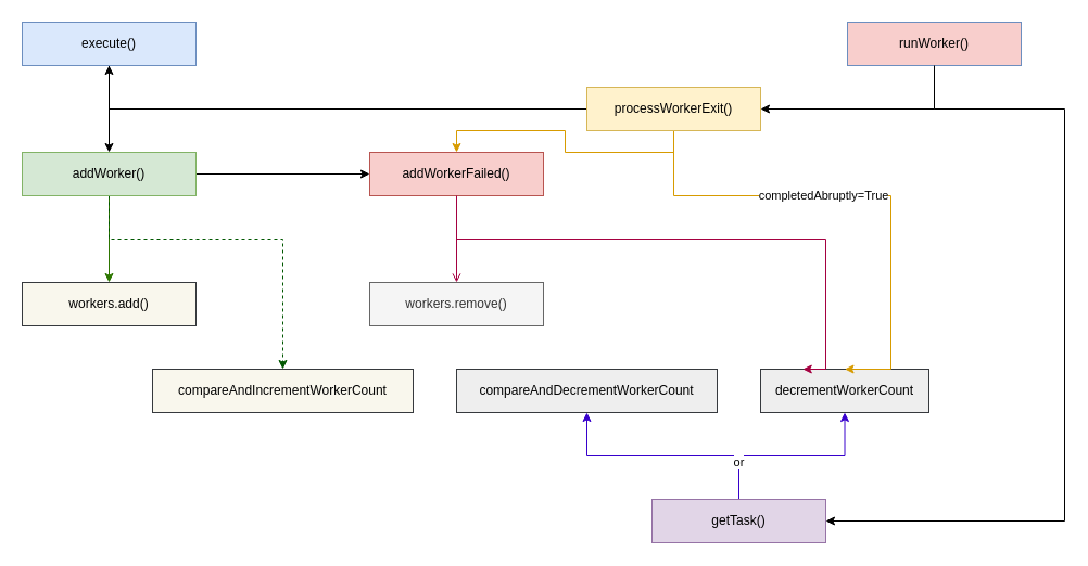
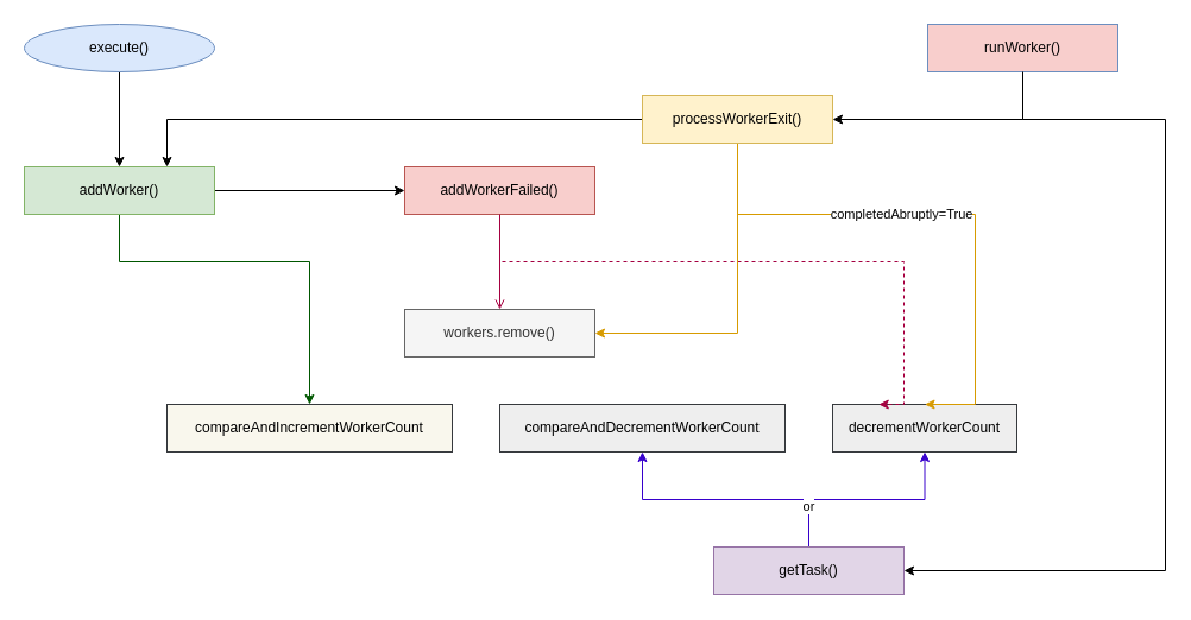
  <mxCell id="0" />
  <mxCell id="1" parent="0" />
  <mxCell id="2" value="compareAndIncrementWorkerCount" style="rounded=0;whiteSpace=wrap;html=1;fillColor=#f9f7ed;strokeColor=#36393d;" vertex="1" parent="1"><mxGeometry x="140" y="340" width="240" height="40" as="geometry" /></mxCell>
  <mxCell id="3" value="compareAndDecrementWorkerCount" style="rounded=0;whiteSpace=wrap;html=1;fillColor=#eeeeee;strokeColor=#36393d;" vertex="1" parent="1"><mxGeometry x="420" y="340" width="240" height="40" as="geometry" /></mxCell>
  <mxCell id="4" value="decrementWorkerCount" style="rounded=0;whiteSpace=wrap;html=1;fillColor=#eeeeee;strokeColor=#36393d;" vertex="1" parent="1"><mxGeometry x="700" y="340" width="155" height="40" as="geometry" /></mxCell>
- <mxCell id="5" value="workers.add()" style="rounded=0;whiteSpace=wrap;html=1;fillColor=#f9f7ed;strokeColor=#36393d;" vertex="1" parent="1"><mxGeometry x="20" y="260" width="160" height="40" as="geometry" /></mxCell>
  <mxCell id="6" value="workers.remove()" style="rounded=0;whiteSpace=wrap;html=1;fillColor=#f5f5f5;fontColor=#333333;strokeColor=#666666;" vertex="1" parent="1"><mxGeometry x="340" y="260" width="160" height="40" as="geometry" /></mxCell>
- <mxCell id="7" value="" style="edgeStyle=orthogonalEdgeStyle;rounded=0;orthogonalLoop=1;jettySize=auto;html=1;fillColor=#60a917;strokeColor=#2D7600;" edge="1" parent="1" source="10" target="5"><mxGeometry relative="1" as="geometry" /></mxCell>
- <mxCell id="8" value="" style="edgeStyle=orthogonalEdgeStyle;rounded=0;orthogonalLoop=1;jettySize=auto;html=1;fillColor=#008a00;strokeColor=#005700;dashed=1;" edge="1" parent="1" source="10" target="2"><mxGeometry relative="1" as="geometry"><Array as="points"><mxPoint x="100" y="220" /><mxPoint x="260" y="220" /></Array></mxGeometry></mxCell>
+ <mxCell id="8" value="" style="edgeStyle=orthogonalEdgeStyle;rounded=0;orthogonalLoop=1;jettySize=auto;html=1;fillColor=#008a00;strokeColor=#005700;" edge="1" parent="1" source="10" target="2"><mxGeometry relative="1" as="geometry"><Array as="points"><mxPoint x="100" y="220" /><mxPoint x="260" y="220" /></Array></mxGeometry></mxCell>
  <mxCell id="9" value="" style="edgeStyle=orthogonalEdgeStyle;rounded=0;orthogonalLoop=1;jettySize=auto;html=1;entryX=0;entryY=0.5;entryDx=0;entryDy=0;" edge="1" parent="1" source="10" target="12"><mxGeometry relative="1" as="geometry"><mxPoint x="260" y="160" as="targetPoint" /></mxGeometry></mxCell>
  <mxCell id="10" value="addWorker()" style="rounded=0;whiteSpace=wrap;html=1;fillColor=#d5e8d4;strokeColor=#82b366;" vertex="1" parent="1"><mxGeometry x="20" y="140" width="160" height="40" as="geometry" /></mxCell>
  <mxCell id="11" value="" style="edgeStyle=orthogonalEdgeStyle;rounded=0;orthogonalLoop=1;jettySize=auto;html=1;entryX=0.5;entryY=0;entryDx=0;entryDy=0;fillColor=#d80073;strokeColor=#A50040;endArrow=open;" edge="1" parent="1" source="12" target="6"><mxGeometry relative="1" as="geometry"><mxPoint x="340" y="260" as="targetPoint" /></mxGeometry></mxCell>
  <mxCell id="12" value="addWorkerFailed()" style="rounded=0;whiteSpace=wrap;html=1;fillColor=#f8cecc;strokeColor=#b85450;" vertex="1" parent="1"><mxGeometry x="340" y="140" width="160" height="40" as="geometry" /></mxCell>
- <mxCell id="13" value="" style="rounded=0;orthogonalLoop=1;jettySize=auto;html=1;exitX=0.5;exitY=1;exitDx=0;exitDy=0;entryX=0.25;entryY=0;entryDx=0;entryDy=0;fillColor=#d80073;strokeColor=#A50040;edgeStyle=orthogonalEdgeStyle;" edge="1" parent="1" source="12" target="4"><mxGeometry relative="1" as="geometry"><mxPoint x="350" y="190" as="sourcePoint" /><mxPoint x="470" y="270" as="targetPoint" /><Array as="points"><mxPoint x="420" y="220" /><mxPoint x="760" y="220" /></Array></mxGeometry></mxCell>
+ <mxCell id="13" value="" style="rounded=0;orthogonalLoop=1;jettySize=auto;html=1;exitX=0.5;exitY=1;exitDx=0;exitDy=0;entryX=0.25;entryY=0;entryDx=0;entryDy=0;fillColor=#d80073;strokeColor=#A50040;edgeStyle=orthogonalEdgeStyle;dashed=1;" edge="1" parent="1" source="12" target="4"><mxGeometry relative="1" as="geometry"><mxPoint x="350" y="190" as="sourcePoint" /><mxPoint x="470" y="270" as="targetPoint" /><Array as="points"><mxPoint x="420" y="220" /><mxPoint x="760" y="220" /></Array></mxGeometry></mxCell>
  <mxCell id="14" value="" style="edgeStyle=orthogonalEdgeStyle;rounded=0;orthogonalLoop=1;jettySize=auto;html=1;entryX=0.5;entryY=0;entryDx=0;entryDy=0;fillColor=#ffe6cc;strokeColor=#d79b00;exitX=0.5;exitY=1;exitDx=0;exitDy=0;" edge="1" parent="1" source="18" target="4"><mxGeometry relative="1" as="geometry"><mxPoint x="880" y="290" as="targetPoint" /><Array as="points"><mxPoint x="620" y="180" /><mxPoint x="820" y="180" /></Array></mxGeometry></mxCell>
  <mxCell id="15" value="completedAbruptly=True" style="edgeLabel;html=1;align=center;verticalAlign=middle;resizable=0;points=[];" vertex="1" connectable="0" parent="14"><mxGeometry x="-0.15" relative="1" as="geometry"><mxPoint y="-1" as="offset" /></mxGeometry></mxCell>
- <mxCell id="16" value="" style="edgeStyle=orthogonalEdgeStyle;rounded=0;orthogonalLoop=1;jettySize=auto;html=1;fillColor=#ffe6cc;strokeColor=#d79b00;exitX=0.5;exitY=1;exitDx=0;exitDy=0;" edge="1" parent="1" source="18" target="12"><mxGeometry relative="1" as="geometry"><mxPoint x="620" y="250" as="targetPoint" /></mxGeometry></mxCell>
- <mxCell id="17" value="" style="edgeStyle=orthogonalEdgeStyle;rounded=0;orthogonalLoop=1;jettySize=auto;html=1;" edge="1" parent="1" source="18" target="24"><mxGeometry relative="1" as="geometry"><mxPoint x="620" y="60" as="targetPoint" /></mxGeometry></mxCell>
+ <mxCell id="16" value="" style="edgeStyle=orthogonalEdgeStyle;rounded=0;orthogonalLoop=1;jettySize=auto;html=1;entryX=1;entryY=0.5;entryDx=0;entryDy=0;fillColor=#ffe6cc;strokeColor=#d79b00;exitX=0.5;exitY=1;exitDx=0;exitDy=0;" edge="1" parent="1" source="18" target="6"><mxGeometry relative="1" as="geometry"><mxPoint x="620" y="250" as="targetPoint" /></mxGeometry></mxCell>
+ <mxCell id="17" value="" style="edgeStyle=orthogonalEdgeStyle;rounded=0;orthogonalLoop=1;jettySize=auto;html=1;entryX=0.75;entryY=0;entryDx=0;entryDy=0;" edge="1" parent="1" source="18" target="10"><mxGeometry relative="1" as="geometry"><mxPoint x="620" y="60" as="targetPoint" /></mxGeometry></mxCell>
  <mxCell id="18" value="processWorkerExit()" style="rounded=0;whiteSpace=wrap;html=1;fillColor=#fff2cc;strokeColor=#d6b656;" vertex="1" parent="1"><mxGeometry x="540" y="80" width="160" height="40" as="geometry" /></mxCell>
  <mxCell id="19" value="" style="rounded=0;orthogonalLoop=1;jettySize=auto;html=1;exitX=0.5;exitY=0;exitDx=0;exitDy=0;fillColor=#6a00ff;strokeColor=#3700CC;edgeStyle=orthogonalEdgeStyle;" edge="1" parent="1" source="22" target="3"><mxGeometry relative="1" as="geometry" /></mxCell>
  <mxCell id="20" value="" style="rounded=0;orthogonalLoop=1;jettySize=auto;html=1;entryX=0.5;entryY=1;entryDx=0;entryDy=0;fillColor=#6a00ff;strokeColor=#3700CC;exitX=0.5;exitY=0;exitDx=0;exitDy=0;edgeStyle=orthogonalEdgeStyle;" edge="1" parent="1" source="22" target="4"><mxGeometry relative="1" as="geometry"><mxPoint x="620" y="520" as="targetPoint" /></mxGeometry></mxCell>
  <mxCell id="21" value="or" style="edgeLabel;html=1;align=center;verticalAlign=middle;resizable=0;points=[];" vertex="1" connectable="0" parent="20"><mxGeometry x="-0.688" y="1" relative="1" as="geometry"><mxPoint y="-7" as="offset" /></mxGeometry></mxCell>
  <mxCell id="22" value="getTask()" style="rounded=0;whiteSpace=wrap;html=1;fillColor=#e1d5e7;strokeColor=#9673a6;" vertex="1" parent="1"><mxGeometry x="600" y="460" width="160" height="40" as="geometry" /></mxCell>
  <mxCell id="23" value="" style="edgeStyle=orthogonalEdgeStyle;rounded=0;orthogonalLoop=1;jettySize=auto;html=1;" edge="1" parent="1" source="24" target="10"><mxGeometry relative="1" as="geometry" /></mxCell>
- <mxCell id="24" value="execute()" style="rounded=0;whiteSpace=wrap;html=1;fillColor=#dae8fc;strokeColor=#6c8ebf;" vertex="1" parent="1"><mxGeometry x="20" y="20" width="160" height="40" as="geometry" /></mxCell>
+ <mxCell id="24" value="execute()" style="ellipse;whiteSpace=wrap;html=1;fillColor=#dae8fc;strokeColor=#6c8ebf;" vertex="1" parent="1"><mxGeometry x="20" y="20" width="160" height="40" as="geometry" /></mxCell>
  <mxCell id="25" value="" style="rounded=0;orthogonalLoop=1;jettySize=auto;html=1;entryX=1;entryY=0.5;entryDx=0;entryDy=0;exitX=0.5;exitY=1;exitDx=0;exitDy=0;edgeStyle=orthogonalEdgeStyle;" edge="1" parent="1" source="26" target="22"><mxGeometry relative="1" as="geometry"><mxPoint x="860" y="80" as="sourcePoint" /><mxPoint x="580" y="560" as="targetPoint" /><Array as="points"><mxPoint x="860" y="100" /><mxPoint x="980" y="100" /><mxPoint x="980" y="480" /></Array></mxGeometry></mxCell>
  <mxCell id="26" value="runWorker()" style="rounded=0;whiteSpace=wrap;html=1;fillColor=#f8cecc;strokeColor=#6c8ebf;" vertex="1" parent="1"><mxGeometry x="780" y="20" width="160" height="40" as="geometry" /></mxCell>
  <mxCell id="27" value="" style="rounded=0;orthogonalLoop=1;jettySize=auto;html=1;entryX=1;entryY=0.5;entryDx=0;entryDy=0;exitX=0.5;exitY=1;exitDx=0;exitDy=0;edgeStyle=orthogonalEdgeStyle;" edge="1" parent="1" source="26" target="18"><mxGeometry relative="1" as="geometry"><mxPoint x="510" y="570" as="sourcePoint" /><mxPoint x="690" y="510" as="targetPoint" /></mxGeometry></mxCell>
